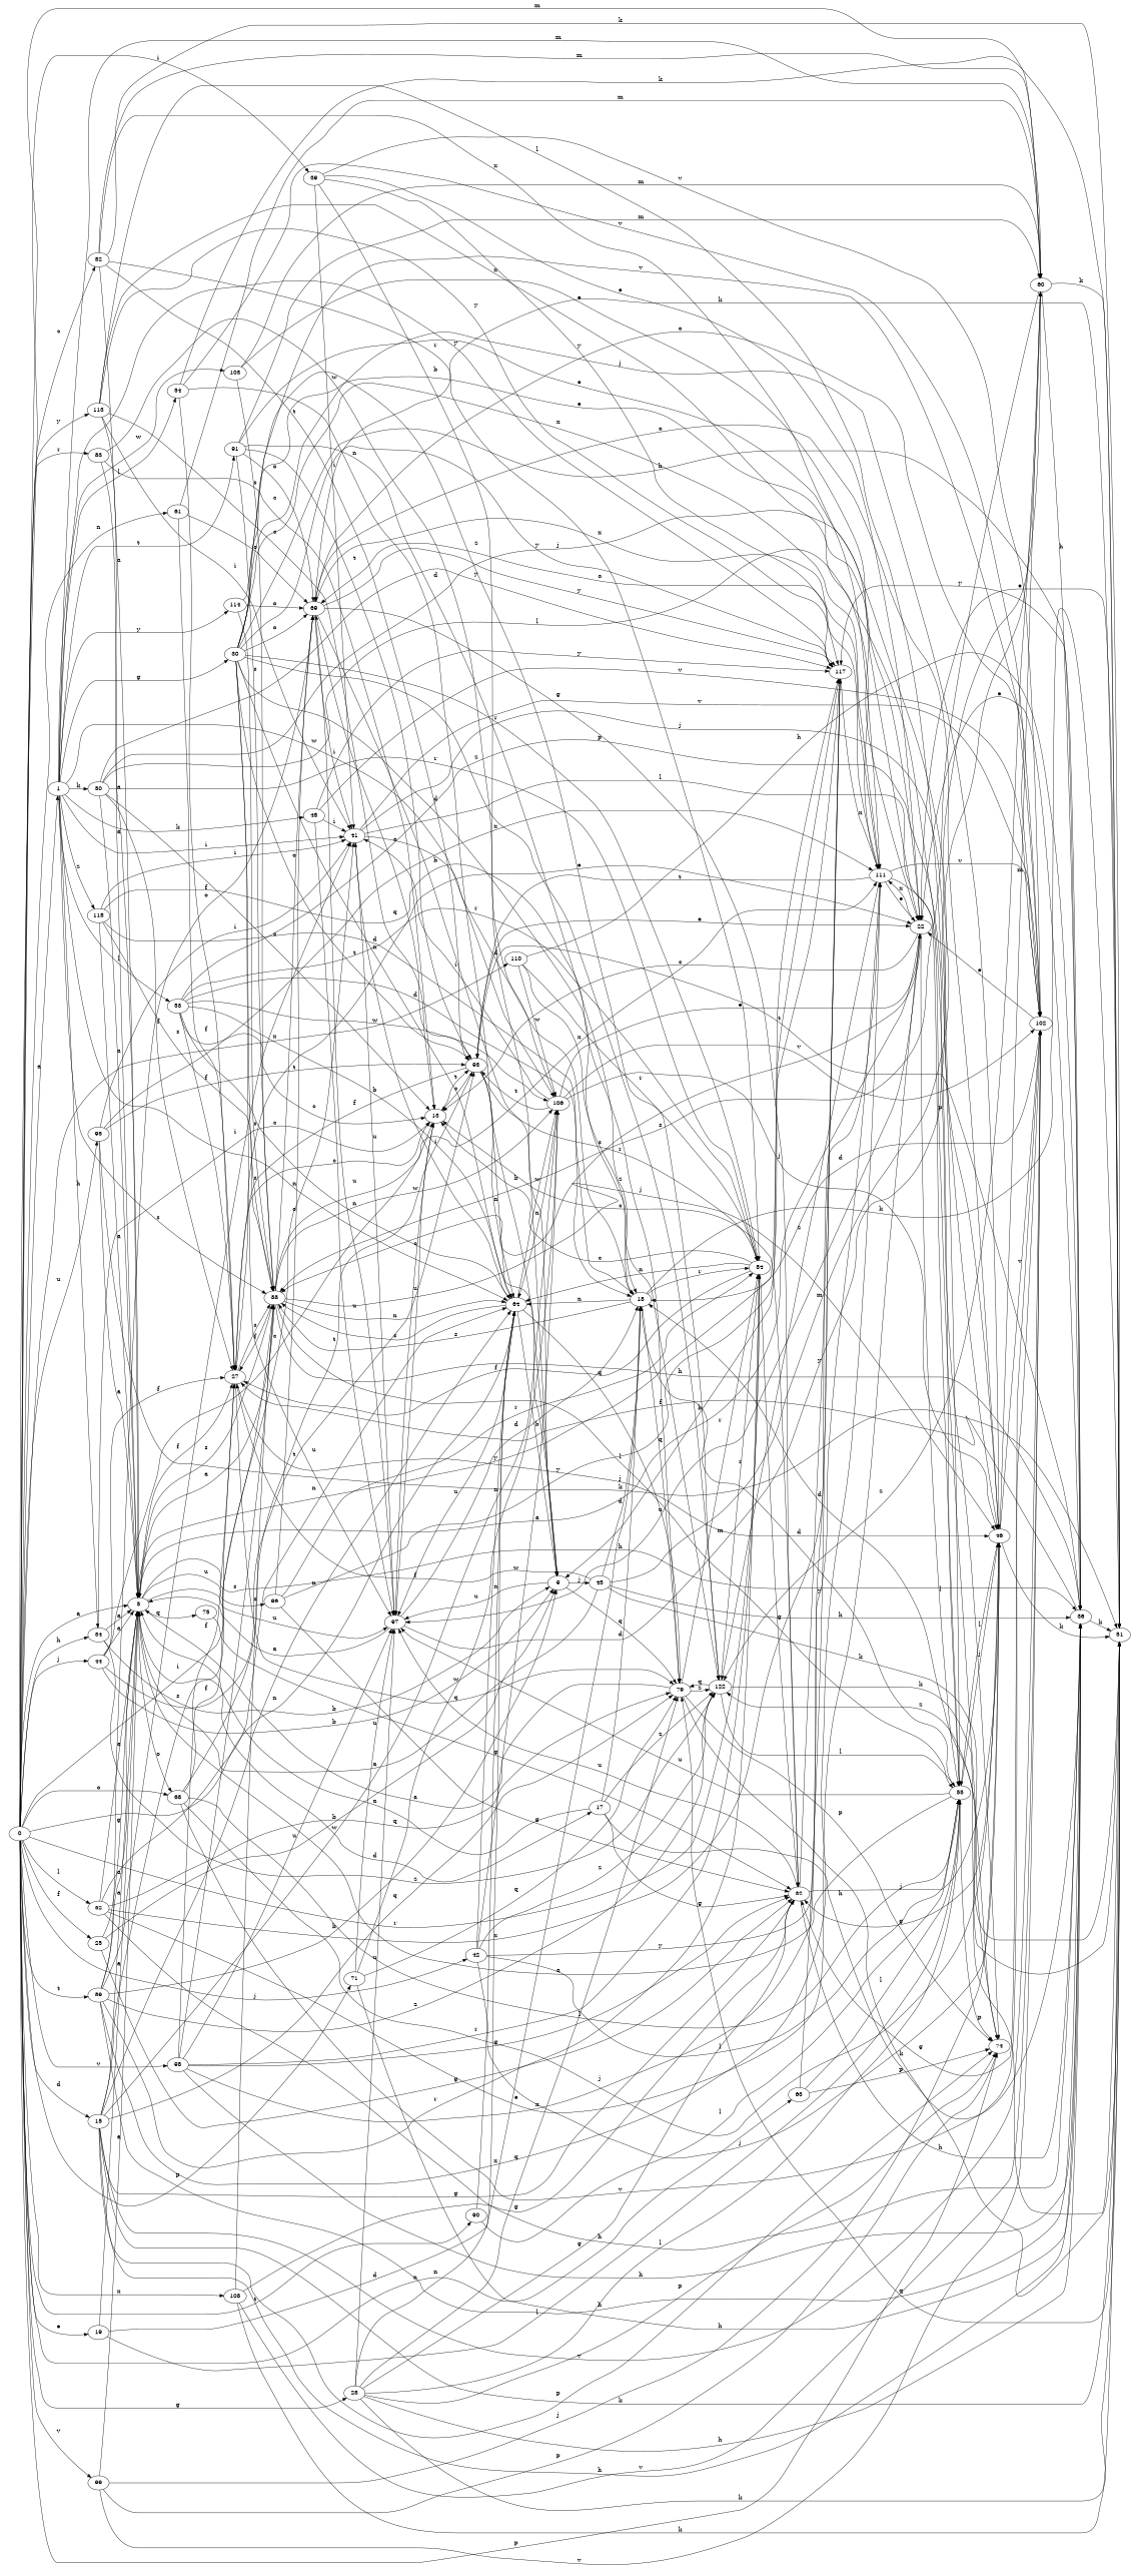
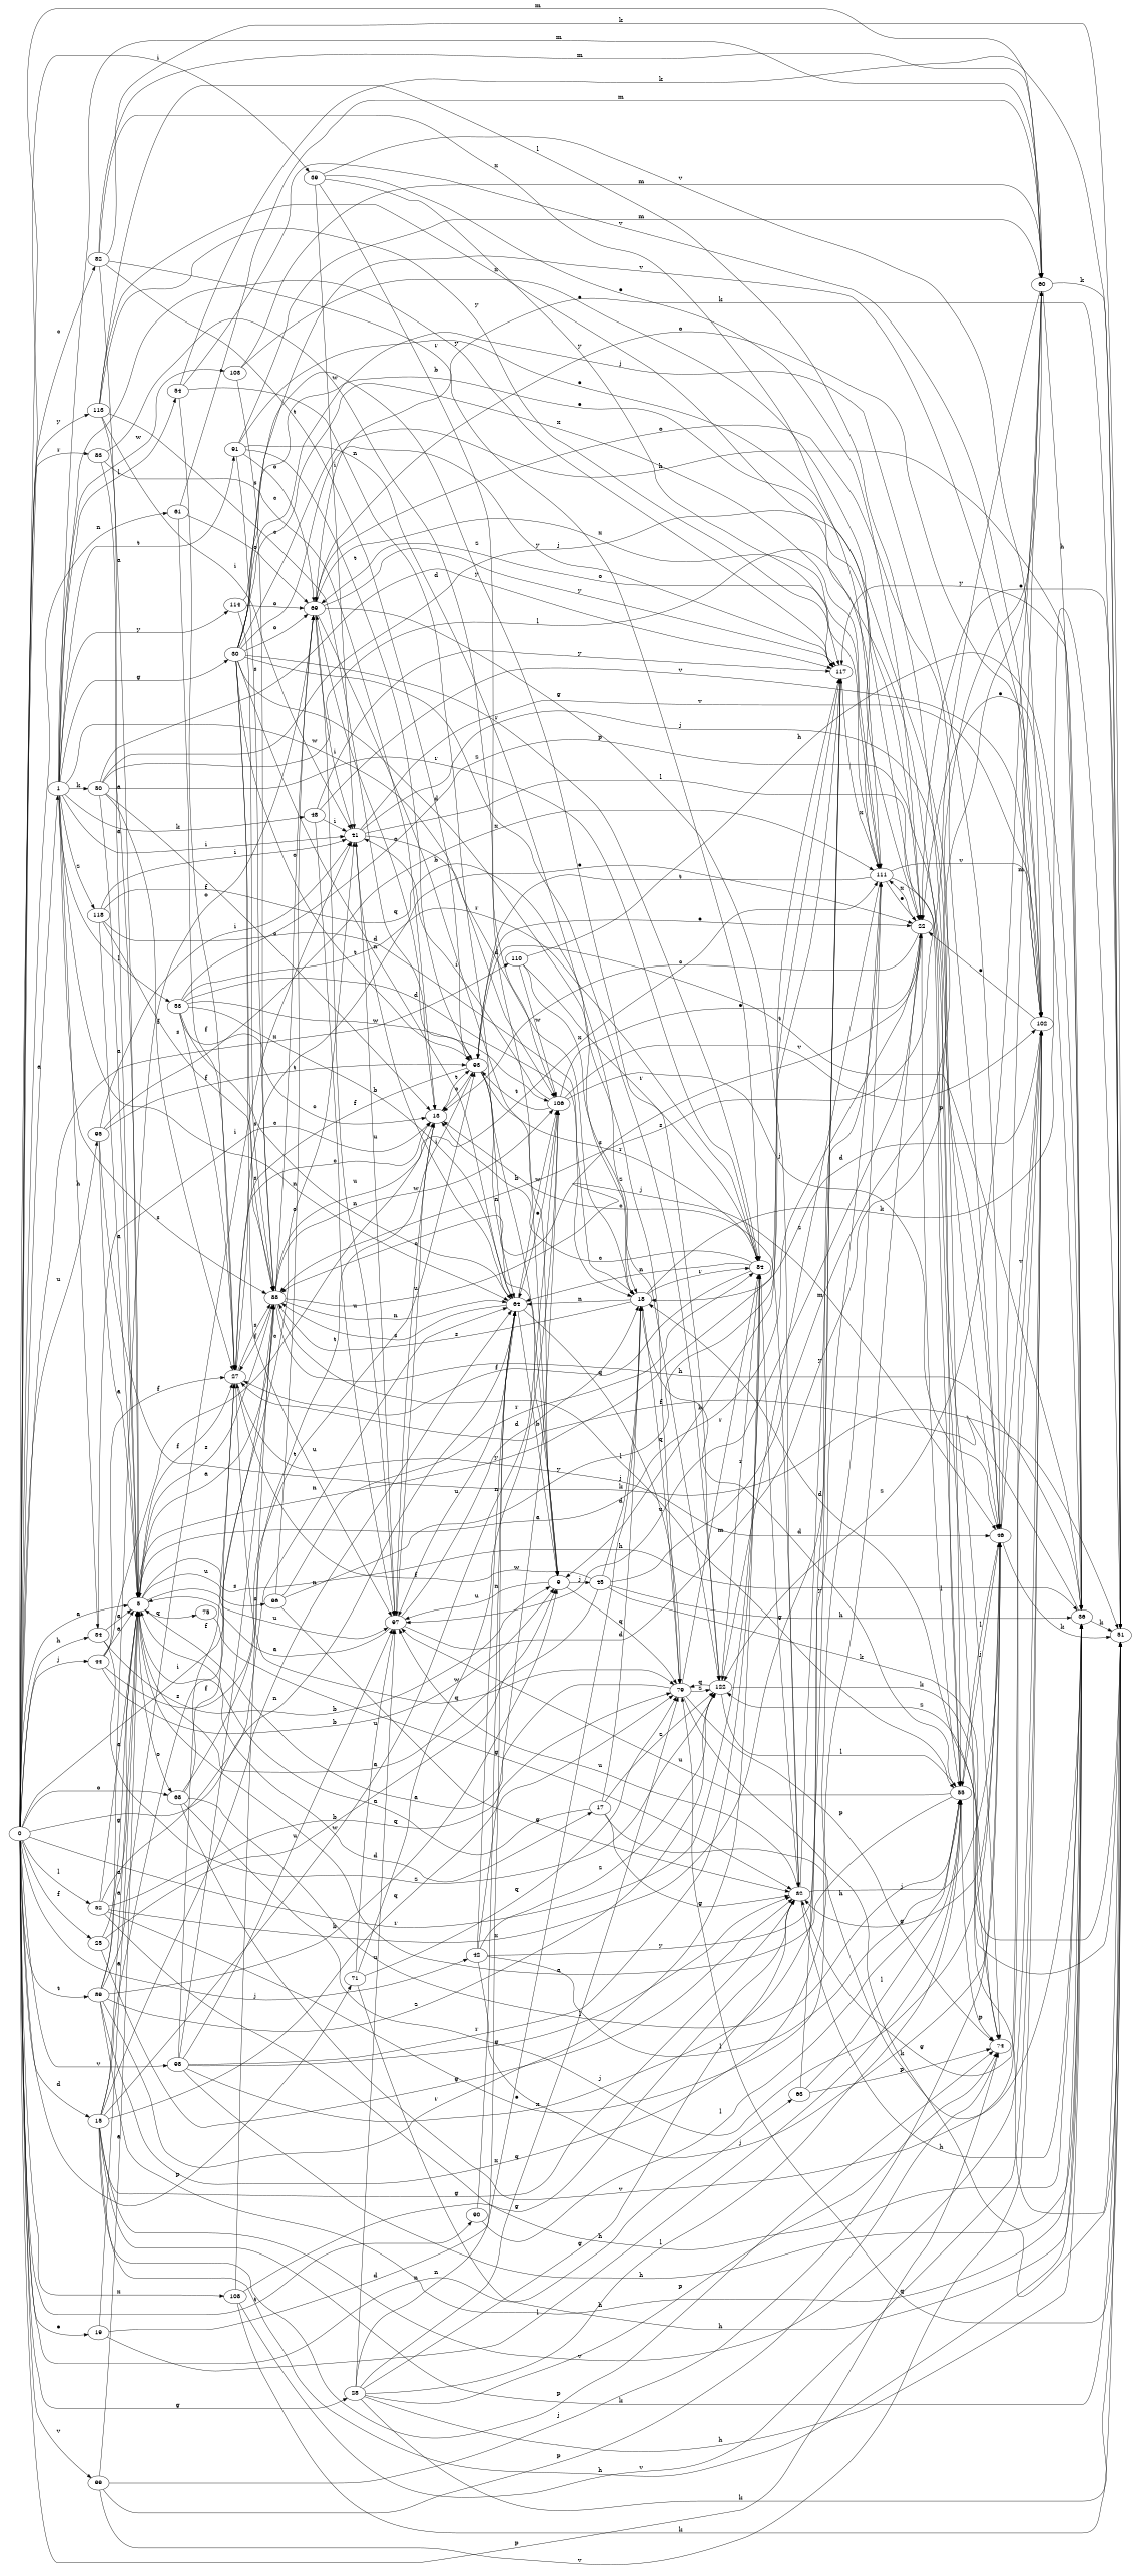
  strict digraph {
    rankdir=LR
    0
    1
    5
    n4 [label=82]
    15
    19
    25
    28
    34
    39
    41
    42
    44
    52
    60
    61
    63
    64
    68
    71
    74
    83
    84
    89
    90
    95
    98
    99
    108
    110
    113
    30
    48
    50
    53
    54
    88
    91
    103
    106
    114
    117
    118
    17
    27
    36
    75
    96
    97
    51
    93
    111
    79
    32
    102
    18
    55
    9
    13
    122
    22
    46
    69
    45
    0 -> 1 [label=a]
    0 -> 5 [label=a]
    0 -> n4 [label=c]
    0 -> 15 [label=d]
    0 -> 19 [label=e]
    0 -> 25 [label=f]
    0 -> 28 [label=g]
    0 -> 34 [label=h]
    0 -> 39 [label=i]
    0 -> 41 [label=i]
    0 -> 42 [label=j]
    0 -> 44 [label=j]
    0 -> 52 [label=l]
    0 -> 60 [label=m]
    0 -> 61 [label=n]
    0 -> 63 [label=n]
    0 -> 64 [label=n]
    0 -> 68 [label=o]
    0 -> 71 [label=p]
    0 -> 74 [label=p]
    0 -> 83 [label=r]
    0 -> 84 [label=r]
    0 -> 89 [label=t]
    0 -> 90 [label=t]
    0 -> 95 [label=u]
    0 -> 98 [label=v]
    0 -> 99 [label=v]
    0 -> 108 [label=x]
    0 -> 110 [label=x]
    0 -> 113 [label=y]
    1 -> 34 [label=h]
    1 -> 41 [label=i]
    1 -> 60 [label=m]
    1 -> 64 [label=n]
    1 -> 30 [label=g]
    1 -> 48 [label=k]
    1 -> 50 [label=k]
    1 -> 53 [label=l]
    1 -> 54 [label=l]
    1 -> 88 [label=s]
    1 -> 91 [label=t]
    1 -> 103 [label=w]
    1 -> 106 [label=w]
    1 -> 114 [label=y]
    1 -> 117 [label=y]
    1 -> 118 [label=z]
    5 -> 68 [label=o]
    5 -> 88 [label=s]
    5 -> 117 [label=y]
    5 -> 17 [label=d]
    5 -> 27 [label=f]
    5 -> 36 [label=h]
    5 -> 75 [label=q]
    5 -> 96 [label=u]
    5 -> 97 [label=u]
    n4 -> 5 [label=a]
    n4 -> 60 [label=m]
    n4 -> 84 [label=r]
    n4 -> 51 [label=k]
    n4 -> 93 [label=t]
    n4 -> 111 [label=x]
    15 -> 5 [label=a]
    15 -> 64 [label=n]
    15 -> 74 [label=p]
    15 -> 88 [label=s]
    15 -> 106 [label=w]
    15 -> 36 [label=h]
    15 -> 51 [label=k]
    15 -> 79 [label=q]
    15 -> 32 [label=g]
    15 -> 102 [label=v]
    19 -> 5 [label=a]
    19 -> 18 [label=d]
    19 -> 55 [label=l]
    25 -> 5 [label=g]
    25 -> 32 [label=g]
    25 -> 9 [label=b]
    28 -> 64 [label=n]
    28 -> 74 [label=p]
    28 -> 36 [label=h]
    28 -> 97 [label=u]
    28 -> 51 [label=k]
    28 -> 79 [label=q]
    28 -> 32 [label=g]
    28 -> 55 [label=l]
    34 -> 5 [label=a]
    34 -> 9 [label=b]
    34 -> 13 [label=c]
    34 -> 122 [label=z]
    39 -> 41 [label=i]
    39 -> 117 [label=y]
    39 -> 102 [label=v]
    39 -> 9 [label=b]
    39 -> 22 [label=e]
    41 -> 97 [label=u]
    41 -> 102 [label=v]
    41 -> 18 [label=d]
    41 -> 55 [label=l]
    41 -> 46 [label=j]
    42 -> 64 [label=n]
    42 -> 106 [label=w]
    42 -> 117 [label=y]
    42 -> 55 [label=l]
    42 -> 122 [label=z]
    42 -> 46 [label=j]
    44 -> 5 [label=a]
    44 -> 27 [label=f]
    44 -> 93 [label=t]
    44 -> 9 [label=b]
    44 -> 13 [label=c]
    52 -> 5 [label=a]
    52 -> 64 [label=n]
    52 -> 36 [label=h]
    52 -> 111 [label=x]
    52 -> 79 [label=q]
    52 -> 22 [label=e]
    60 -> 88 [label=s]
    60 -> 36 [label=h]
    60 -> 51 [label=k]
    60 -> 122 [label=z]
    61 -> 60 [label=m]
    61 -> 27 [label=f]
    61 -> 69 [label=o]
    63 -> 74 [label=p]
    63 -> 117 [label=y]
    63 -> 55 [label=l]
    64 -> 41 [label=i]
    64 -> 88 [label=s]
    64 -> 106 [label=w]
    64 -> 97 [label=u]
    64 -> 79 [label=q]
    64 -> 9 [label=b]
    68 -> 27 [label=f]
    68 -> 93 [label=t]
    68 -> 102 [label=v]
    68 -> 55 [label=l]
    68 -> 46 [label=j]
    71 -> 106 [label=w]
    71 -> 36 [label=h]
    71 -> 97 [label=u]
    71 -> 79 [label=q]
    74 -> 18 [label=d]
    83 -> 5 [label=a]
    83 -> 106 [label=w]
    83 -> 13 [label=c]
    84 -> 64 [label=n]
    84 -> 27 [label=f]
    84 -> 32 [label=g]
    84 -> 13 [label=c]
    89 -> 5 [label=a]
    89 -> 41 [label=i]
    89 -> 84 [label=r]
    89 -> 36 [label=h]
    89 -> 111 [label=x]
    89 -> 9 [label=b]
    89 -> 122 [label=z]
    89 -> 69 [label=o]
    90 -> 64 [label=n]
    90 -> 55 [label=l]
    95 -> 5 [label=a]
    95 -> 41 [label=i]
    95 -> 51 [label=k]
    95 -> 93 [label=t]
    95 -> 111 [label=x]
    98 -> 84 [label=r]
    98 -> 88 [label=s]
    98 -> 27 [label=f]
    98 -> 36 [label=h]
    98 -> 97 [label=u]
    98 -> 111 [label=x]
    98 -> 32 [label=g]
    99 -> 5 [label=a]
    99 -> 74 [label=p]
    99 -> 102 [label=v]
    99 -> 46 [label=j]
    108 -> 88 [label=s]
    108 -> 51 [label=k]
    108 -> 32 [label=g]
    108 -> 102 [label=v]
    110 -> 84 [label=r]
    110 -> 106 [label=w]
    110 -> 36 [label=h]
    110 -> 122 [label=z]
    113 -> 5 [label=a]
    113 -> 41 [label=i]
    113 -> 117 [label=y]
    113 -> 111 [label=x]
    113 -> 55 [label=l]
    113 -> 13 [label=c]
    30 -> 64 [label=n]
    30 -> 84 [label=r]
    30 -> 88 [label=s]
    30 -> 117 [label=y]
    30 -> 36 [label=h]
    30 -> 97 [label=u]
    30 -> 93 [label=t]
    30 -> 111 [label=x]
    30 -> 102 [label=v]
    30 -> 18 [label=d]
    30 -> 122 [label=z]
    30 -> 22 [label=e]
    30 -> 46 [label=j]
    30 -> 69 [label=o]
    48 -> 41 [label=i]
    48 -> 117 [label=y]
    48 -> 97 [label=u]
    48 -> 102 [label=v]
    50 -> 5 [label=a]
    50 -> 84 [label=r]
    50 -> 117 [label=y]
    50 -> 27 [label=f]
    50 -> 55 [label=l]
    50 -> 13 [label=c]
    50 -> 46 [label=j]
    53 -> 64 [label=n]
    53 -> 74 [label=p]
    53 -> 84 [label=r]
    53 -> 106 [label=w]
    53 -> 27 [label=f]
    53 -> 18 [label=d]
    53 -> 9 [label=b]
    53 -> 13 [label=c]
    54 -> 64 [label=n]
    54 -> 27 [label=f]
    54 -> 51 [label=k]
    54 -> 102 [label=v]
    88 -> 5 [label=a]
    88 -> 64 [label=n]
    88 -> 106 [label=w]
    88 -> 27 [label=f]
    88 -> 36 [label=h]
    88 -> 111 [label=x]
    88 -> 55 [label=l]
    88 -> 46 [label=j]
    88 -> 69 [label=o]
    91 -> 60 [label=m]
    91 -> 88 [label=s]
    91 -> 93 [label=t]
    91 -> 18 [label=d]
    91 -> 22 [label=e]
    91 -> 69 [label=o]
    103 -> 60 [label=m]
    103 -> 88 [label=s]
    103 -> 22 [label=e]
    106 -> 41 [label=i]
-   106 -> 64 [label=n]
+   106 -> 64 [label=e]
    106 -> 93 [label=t]
    106 -> 102 [label=v]
    106 -> 22 [label=e]
    106 -> 46 [label=j]
    114 -> 88 [label=s]
    114 -> 122 [label=z]
    114 -> 69 [label=o]
    117 -> 111 [label=x]
    117 -> 9 [label=b]
    118 -> 5 [label=a]
    118 -> 41 [label=i]
    118 -> 88 [label=s]
    118 -> 79 [label=q]
    118 -> 18 [label=d]
    17 -> 5 [label=a]
    17 -> 36 [label=h]
    17 -> 32 [label=g]
    17 -> 18 [label=d]
    17 -> 122 [label=z]
    27 -> 88 [label=s]
    27 -> 79 [label=q]
    27 -> 13 [label=c]
    27 -> 22 [label=e]
    27 -> 46 [label=j]
    36 -> 117 [label=y]
    36 -> 27 [label=f]
    36 -> 51 [label=k]
    36 -> 93 [label=t]
    36 -> 22 [label=e]
    75 -> 32 [label=g]
    96 -> 84 [label=r]
    96 -> 117 [label=y]
    96 -> 32 [label=g]
    96 -> 69 [label=o]
    97 -> 5 [label=a]
    97 -> 60 [label=m]
    97 -> 18 [label=d]
    97 -> 13 [label=c]
    51 -> 79 [label=q]
    51 -> 122 [label=z]
    51 -> 22 [label=e]
    93 -> 64 [label=n]
    93 -> 84 [label=r]
    93 -> 27 [label=f]
    93 -> 9 [label=b]
    93 -> 13 [label=c]
    93 -> 22 [label=e]
    93 -> 69 [label=o]
    111 -> 74 [label=p]
    111 -> 93 [label=t]
    111 -> 102 [label=v]
    111 -> 122 [label=z]
    111 -> 22 [label=e]
    111 -> 69 [label=o]
    79 -> 5 [label=a]
    79 -> 74 [label=p]
    79 -> 84 [label=r]
    79 -> 51 [label=k]
    79 -> 122 [label=z]
    32 -> 117 [label=y]
    32 -> 36 [label=h]
    32 -> 97 [label=u]
    32 -> 13 [label=c]
    32 -> 46 [label=j]
    102 -> 32 [label=g]
    102 -> 18 [label=d]
    102 -> 22 [label=e]
    102 -> 69 [label=o]
    18 -> 64 [label=n]
    18 -> 84 [label=r]
    18 -> 88 [label=s]
    18 -> 51 [label=k]
    18 -> 79 [label=q]
    55 -> 5 [label=a]
    55 -> 74 [label=p]
    55 -> 97 [label=u]
    55 -> 18 [label=d]
    55 -> 46 [label=j]
    9 -> 97 [label=u]
    9 -> 79 [label=q]
    9 -> 45 [label=j]
    13 -> 97 [label=u]
    13 -> 93 [label=t]
    122 -> 84 [label=r]
    122 -> 51 [label=k]
    122 -> 79 [label=q]
    122 -> 55 [label=l]
    22 -> 5 [label=a]
    22 -> 88 [label=s]
    22 -> 97 [label=u]
    22 -> 111 [label=x]
    22 -> 55 [label=l]
    22 -> 13 [label=c]
    46 -> 60 [label=m]
    46 -> 51 [label=k]
    46 -> 32 [label=g]
    46 -> 102 [label=v]
    46 -> 55 [label=l]
    46 -> 69 [label=o]
    69 -> 41 [label=i]
    69 -> 117 [label=y]
    69 -> 97 [label=u]
    69 -> 51 [label=k]
    69 -> 111 [label=x]
    69 -> 32 [label=g]
    69 -> 9 [label=b]
    45 -> 5 [label=a]
    45 -> 60 [label=m]
    45 -> 27 [label=f]
    45 -> 36 [label=h]
    45 -> 51 [label=k]
    45 -> 18 [label=d]
  }
